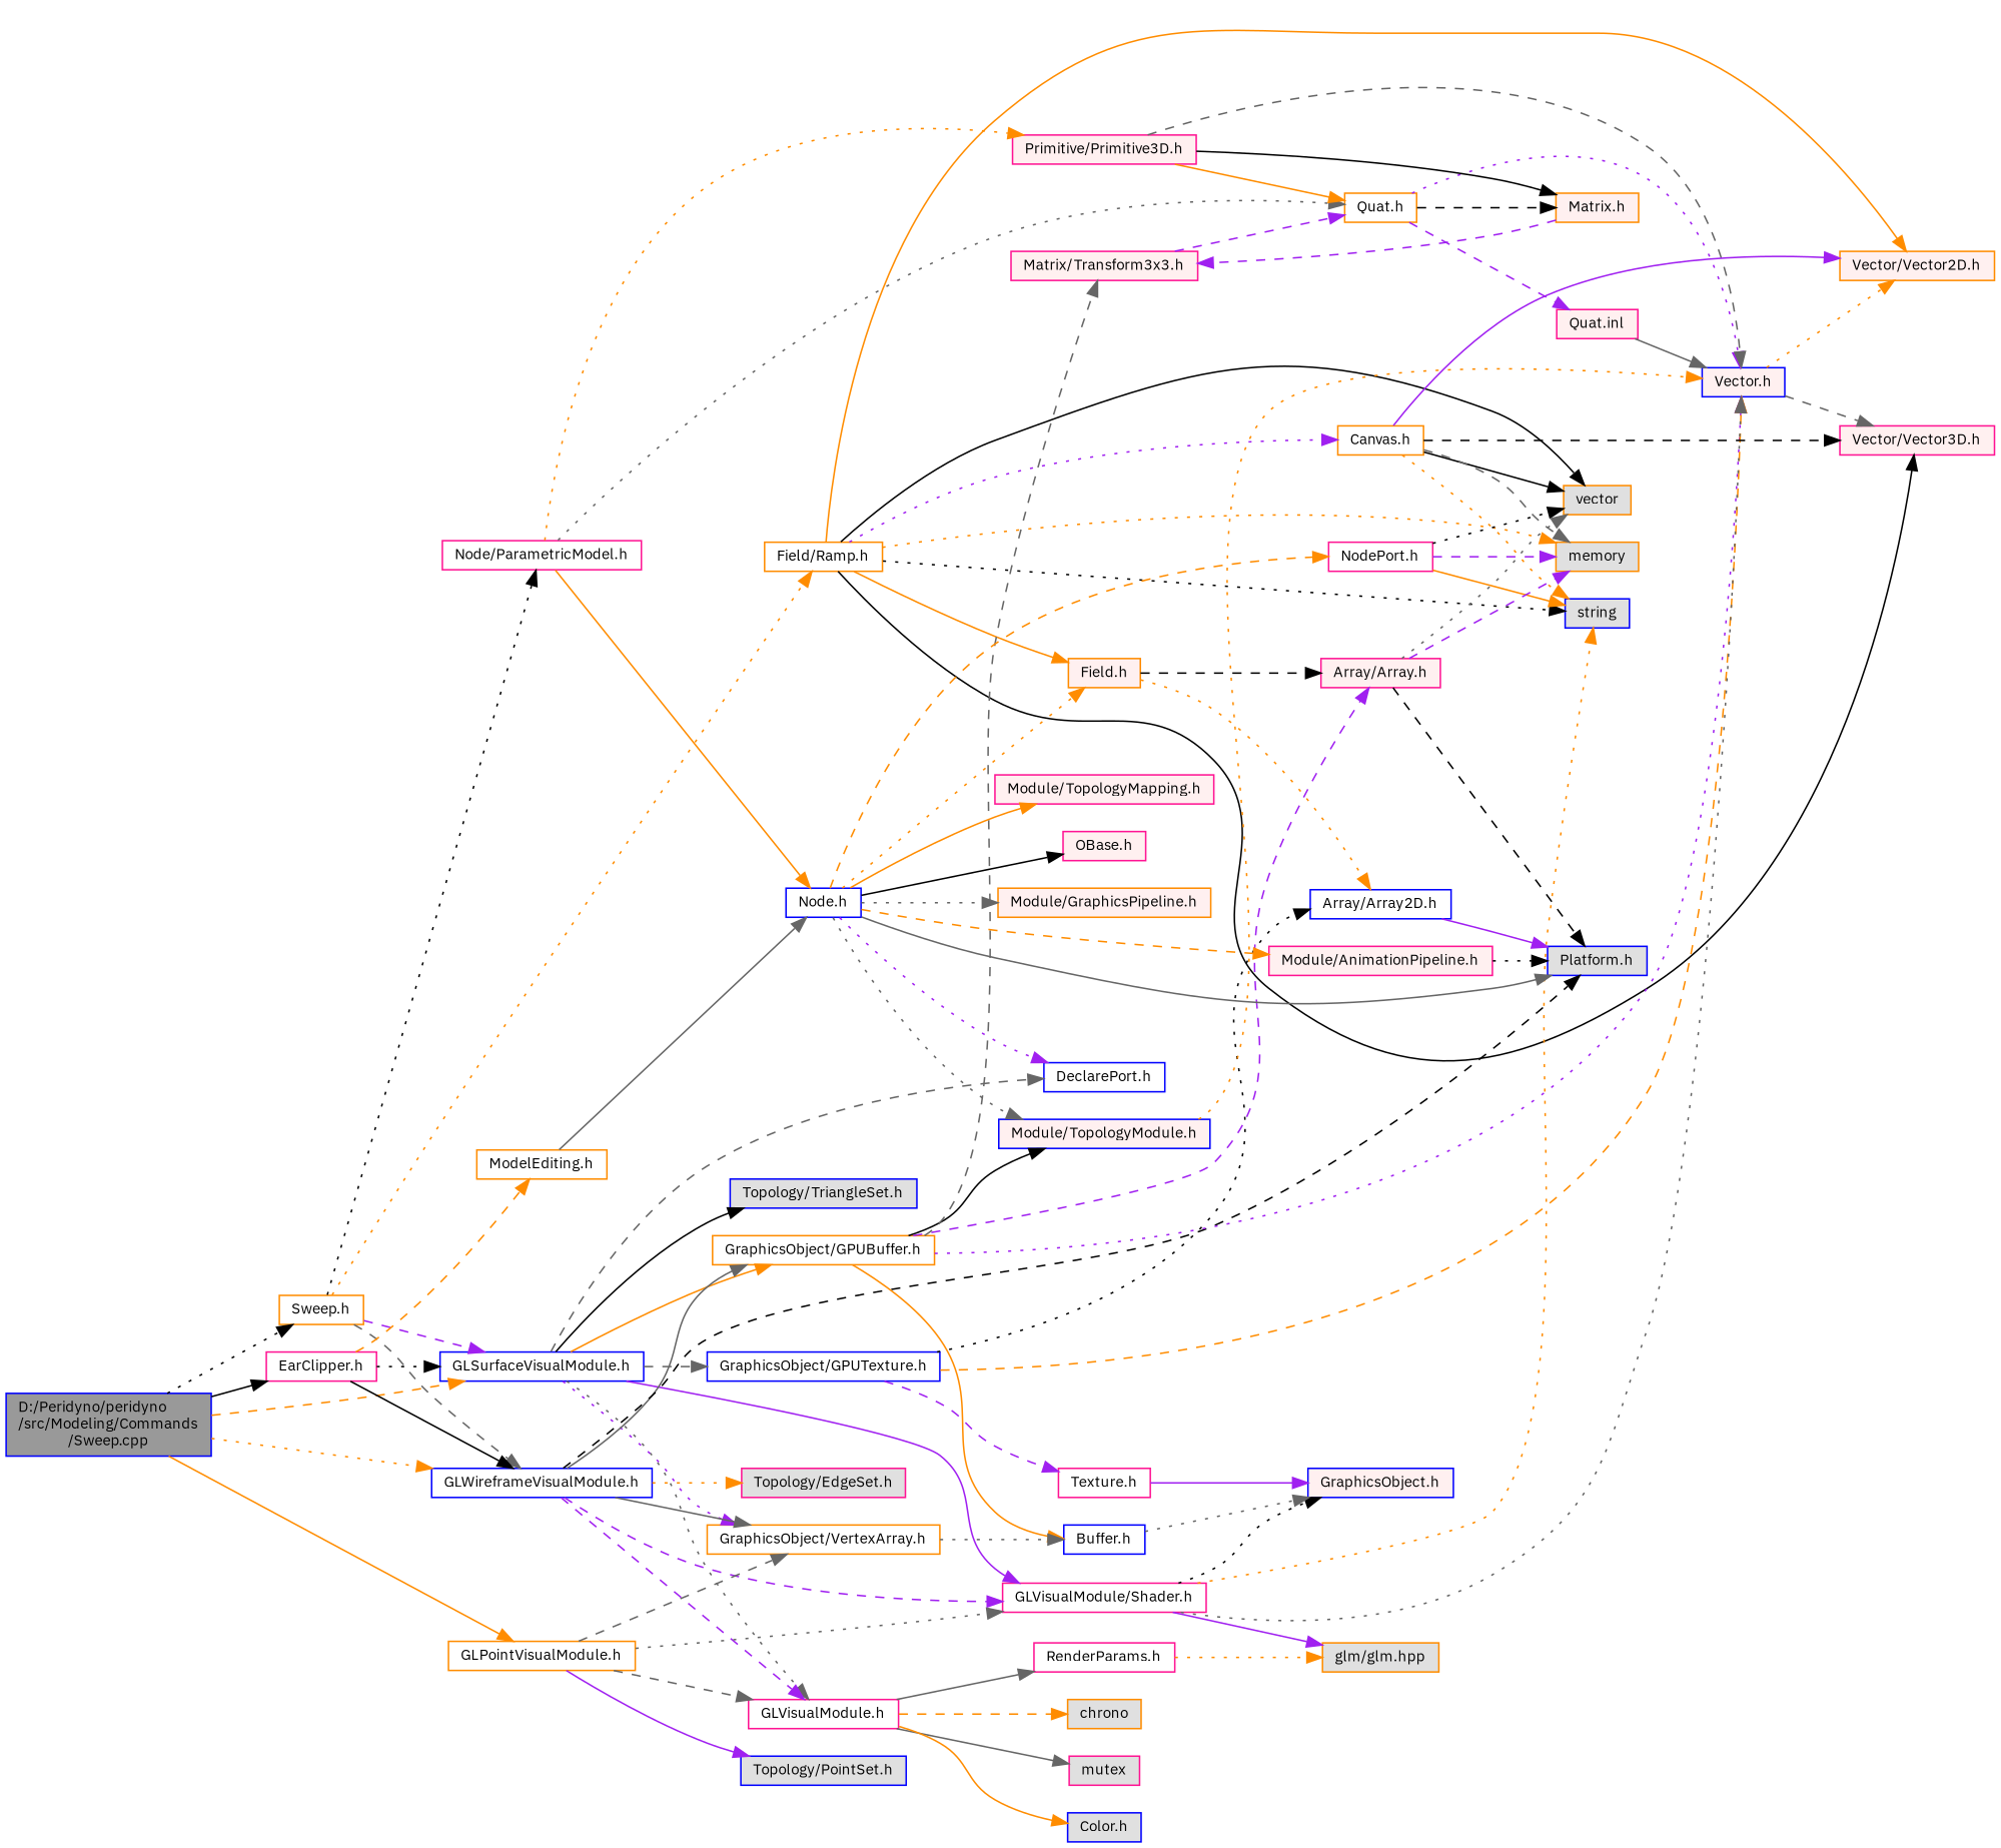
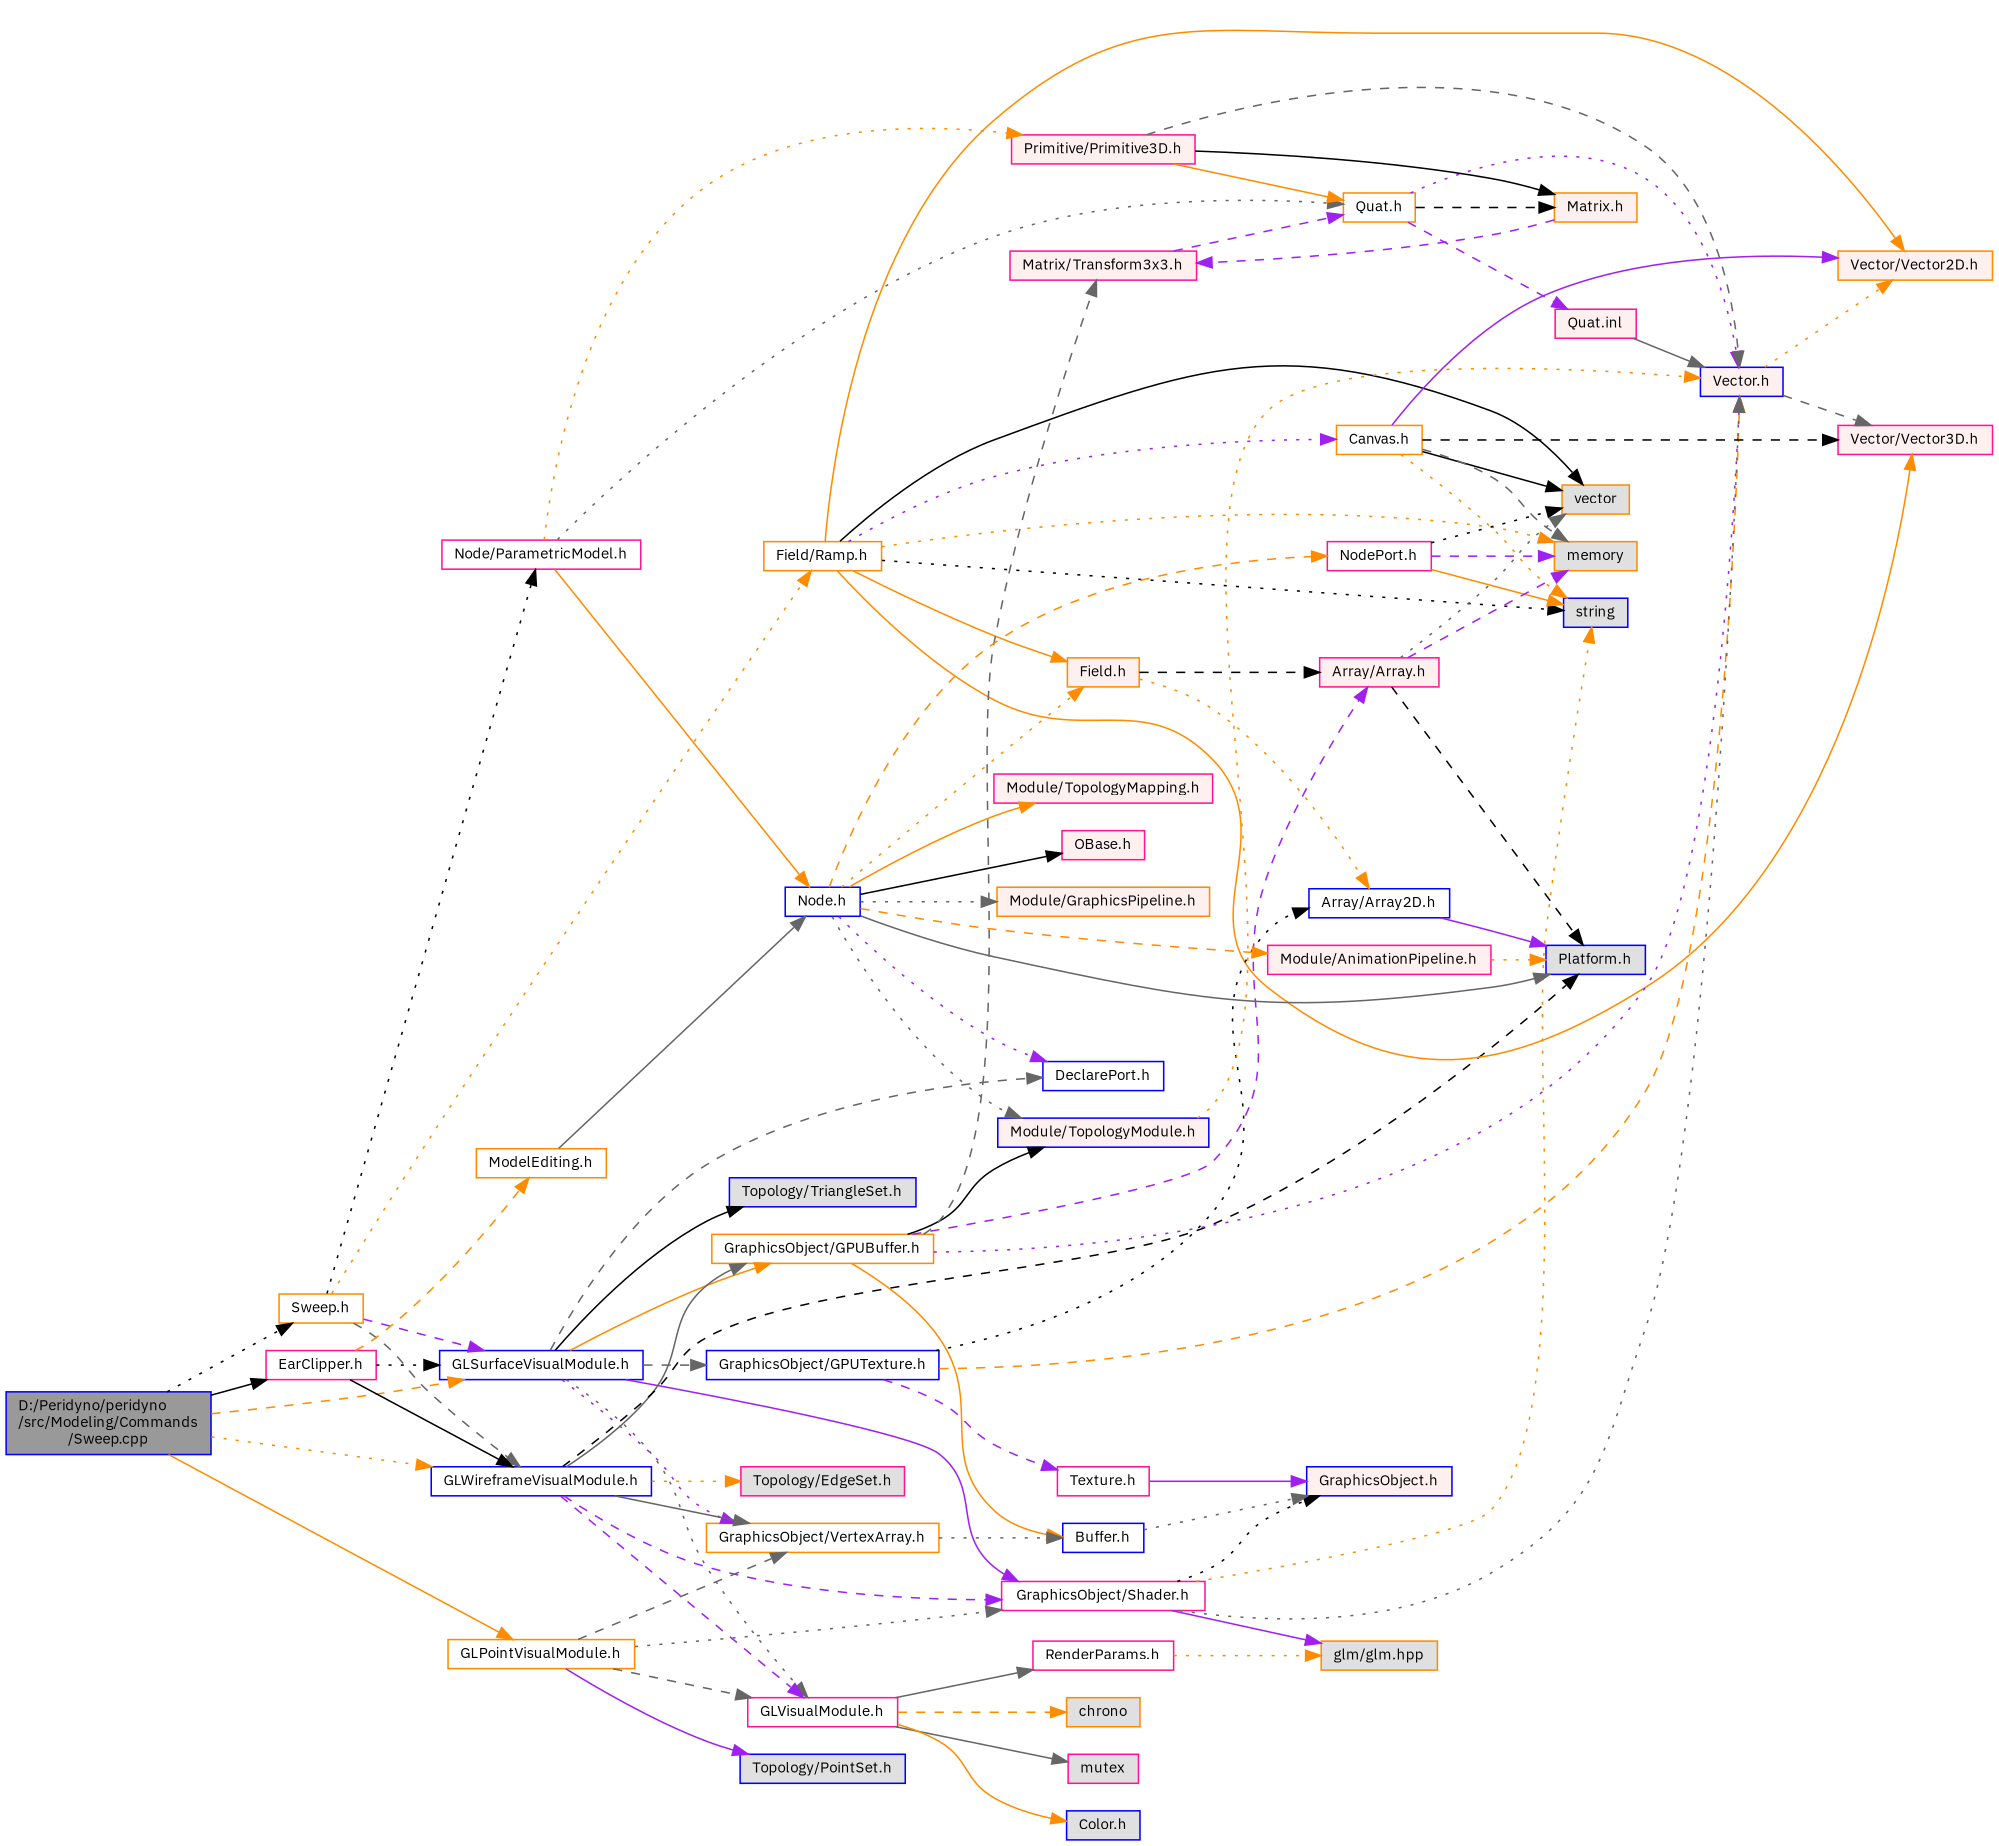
  digraph {
    fontname="IBM Plex Sans"
    rankdir=LR
    node [color=deeppink fillcolor=white fontname="IBM Plex Sans" fontsize=10 shape=box style=filled]
    edge [color=darkorange fontname="IBM Plex Sans" fontsize=10 labelfontname=Helvetica labelfontsize=10 style=dotted]
    n1 [color=blue fillcolor=grey60 fontcolor=black height=0.2 label="D:/Peridyno/peridyno\l/src/Modeling/Commands\l/Sweep.cpp" width=0.4]
    n2 [color=darkorange height=0.2 label="Sweep.h" width=0.4]
    n3 [color=blue height=0.2 label="GLSurfaceVisualModule.h" width=0.4]
    n4 [color=blue height=0.2 label="GLWireframeVisualModule.h" width=0.4]
    n5 [color=darkorange height=0.2 label="GLPointVisualModule.h" width=0.4]
    n6 [height=0.2 label="EarClipper.h" width=0.4]
    n7 [height=0.2 label="Node/ParametricModel.h" width=0.4]
    n8 [color=darkorange height=0.2 label="Field/Ramp.h" width=0.4]
    n9 [color=blue height=0.2 label="DeclarePort.h" width=0.4]
    n10 [color=blue fillcolor="#E0E0E0" height=0.2 label="Topology/TriangleSet.h" width=0.4]
    n11 [height=0.2 label="GLVisualModule.h" width=0.4]
    n12 [color=darkorange height=0.2 label="GraphicsObject/GPUBuffer.h" width=0.4]
    n13 [color=blue height=0.2 label="GraphicsObject/GPUTexture.h" width=0.4]
    n14 [color=darkorange height=0.2 label="GraphicsObject/VertexArray.h" width=0.4]
-   n15 [height=0.2 label="GLVisualModule/Shader.h" width=0.4]
+   n15 [height=0.2 label="GraphicsObject/Shader.h" width=0.4]
    n16 [color=blue fillcolor="#E0E0E0" height=0.2 label="Platform.h" width=0.4]
    n17 [fillcolor="#E0E0E0" height=0.2 label="Topology/EdgeSet.h" width=0.4]
    n18 [color=blue fillcolor="#E0E0E0" height=0.2 label="Topology/PointSet.h" width=0.4]
    n19 [color=darkorange height=0.2 label="ModelEditing.h" width=0.4]
    n20 [color=blue height=0.2 label="Node.h" width=0.4]
    n21 [color=darkorange height=0.2 label="Quat.h" width=0.4]
    n22 [fillcolor="#FFF0F0" height=0.2 label="Primitive/Primitive3D.h" width=0.4]
    n23 [color=darkorange fillcolor="#FFF0F0" height=0.2 label="Field.h" width=0.4]
    n24 [color=darkorange fillcolor="#E0E0E0" height=0.2 label=vector width=0.4]
    n25 [color=darkorange fillcolor="#E0E0E0" height=0.2 label=memory width=0.4]
    n26 [color=blue fillcolor="#E0E0E0" height=0.2 label=string width=0.4]
    n27 [color=darkorange fillcolor="#FFF0F0" height=0.2 label="Vector/Vector2D.h" width=0.4]
    n28 [fillcolor="#FFF0F0" height=0.2 label="Vector/Vector3D.h" width=0.4]
    n29 [color=darkorange height=0.2 label="Canvas.h" width=0.4]
    n30 [fillcolor="#FFF0F0" height=0.2 label="OBase.h" width=0.4]
    n31 [height=0.2 label="NodePort.h" width=0.4]
    n32 [color=blue fillcolor="#FFF0F0" height=0.2 label="Module/TopologyModule.h" width=0.4]
    n33 [fillcolor="#FFF0F0" height=0.2 label="Module/TopologyMapping.h" width=0.4]
    n34 [fillcolor="#FFF0F0" height=0.2 label="Module/AnimationPipeline.h" width=0.4]
    n35 [color=darkorange fillcolor="#FFF0F0" height=0.2 label="Module/GraphicsPipeline.h" width=0.4]
    n36 [color=blue fillcolor="#FFF0F0" height=0.2 label="Vector.h" width=0.4]
    n37 [color=darkorange fillcolor="#FFF0F0" height=0.2 label="Matrix.h" width=0.4]
    n38 [fillcolor="#FFF0F0" height=0.2 label="Quat.inl" width=0.4]
    n39 [fillcolor="#FFF0F0" height=0.2 label="Array/Array.h" width=0.4]
    n40 [color=blue height=0.2 label="Array/Array2D.h" width=0.4]
    n41 [fillcolor="#FFF0F0" height=0.2 label="Matrix/Transform3x3.h" width=0.4]
    n42 [color=darkorange fillcolor="#E0E0E0" height=0.2 label=chrono width=0.4]
    n43 [fillcolor="#E0E0E0" height=0.2 label=mutex width=0.4]
    n44 [color=blue fillcolor="#E0E0E0" height=0.2 label="Color.h" width=0.4]
    n45 [height=0.2 label="RenderParams.h" width=0.4]
    n46 [color=blue height=0.2 label="Buffer.h" width=0.4]
    n47 [height=0.2 label="Texture.h" width=0.4]
    n48 [color=darkorange fillcolor="#E0E0E0" height=0.2 label="glm/glm.hpp" width=0.4]
    n49 [color=blue fillcolor="#FFF0F0" height=0.2 label="GraphicsObject.h" width=0.4]
    n1 -> n2 [color=black]
    n1 -> n3 [style=dashed]
    n1 -> n4
    n1 -> n5 [style=solid]
    n1 -> n6 [color=black style=solid]
    n2 -> n3 [color=purple style=dashed]
    n2 -> n4 [color=gray40 style=dashed]
    n2 -> n7 [color=black]
    n2 -> n8
    n3 -> n9 [color=gray40 style=dashed]
    n3 -> n10 [color=black style=solid]
    n3 -> n11 [color=gray40]
    n3 -> n12 [style=solid]
    n3 -> n13 [color=gray40 style=dashed]
    n3 -> n14 [color=purple]
    n3 -> n15 [color=purple style=solid]
    n4 -> n11 [color=purple style=dashed]
    n4 -> n12 [color=gray40 style=solid]
    n4 -> n14 [color=gray40 style=solid]
    n4 -> n15 [color=purple style=dashed]
    n4 -> n16 [color=black style=dashed]
    n4 -> n17
    n5 -> n11 [color=gray40 style=dashed]
    n5 -> n14 [color=gray40 style=dashed]
    n5 -> n15 [color=gray40]
    n5 -> n18 [color=purple style=solid]
    n6 -> n3 [color=black]
    n6 -> n4 [color=black style=solid]
    n6 -> n19 [style=dashed]
    n7 -> n20 [style=solid]
    n7 -> n21 [color=gray40]
    n7 -> n22
    n8 -> n23 [style=solid]
    n8 -> n24 [color=black style=solid]
    n8 -> n25
    n8 -> n26 [color=black]
    n8 -> n27 [style=solid]
-   n8 -> n28 [color=black style=solid]
+   n8 -> n28 [style=solid]
    n8 -> n29 [color=purple]
    n11 -> n42 [style=dashed]
    n11 -> n43 [color=gray40 style=solid]
    n11 -> n44 [style=solid]
    n11 -> n45 [color=gray40 style=solid]
    n12 -> n32 [color=black style=solid]
    n12 -> n36 [color=purple]
    n12 -> n39 [color=purple style=dashed]
    n12 -> n41 [color=gray40 style=dashed]
    n12 -> n46 [style=solid]
    n13 -> n36 [style=dashed]
    n13 -> n40 [color=black]
    n13 -> n47 [color=purple style=dashed]
    n14 -> n46 [color=gray40]
    n15 -> n26
    n15 -> n36 [color=gray40]
    n15 -> n48 [color=purple style=solid]
    n15 -> n49 [color=black]
    n19 -> n20 [color=gray40 style=solid]
    n20 -> n9 [color=purple]
    n20 -> n16 [color=gray40 style=solid]
    n20 -> n23
    n20 -> n30 [color=black style=solid]
    n20 -> n31 [style=dashed]
    n20 -> n32 [color=gray40]
    n20 -> n33 [style=solid]
    n20 -> n34 [style=dashed]
    n20 -> n35 [color=gray40]
    n21 -> n36 [color=purple]
    n21 -> n37 [color=black style=dashed]
    n21 -> n38 [color=purple style=dashed]
    n22 -> n21 [style=solid]
    n22 -> n36 [color=gray40 style=dashed]
    n22 -> n37 [color=black style=solid]
    n23 -> n39 [color=black style=dashed]
    n23 -> n40
    n29 -> n24 [color=black style=solid]
    n29 -> n25 [color=gray40 style=dashed]
    n29 -> n26
    n29 -> n27 [color=purple style=solid]
    n29 -> n28 [color=black style=dashed]
    n31 -> n24 [color=black]
    n31 -> n25 [color=purple style=dashed]
    n31 -> n26 [style=solid]
    n32 -> n36
-   n34 -> n16 [color=black]
+   n34 -> n16
    n36 -> n27
    n36 -> n28 [color=gray40 style=dashed]
    n37 -> n41 [color=purple style=dashed]
    n38 -> n36 [color=gray40 style=solid]
    n39 -> n16 [color=black style=dashed]
    n39 -> n24 [color=gray40]
    n39 -> n25 [color=purple style=dashed]
    n40 -> n16 [color=purple style=solid]
    n41 -> n21 [color=purple style=dashed]
    n45 -> n48
    n46 -> n49 [color=gray40]
    n47 -> n49 [color=purple style=solid]
  }
